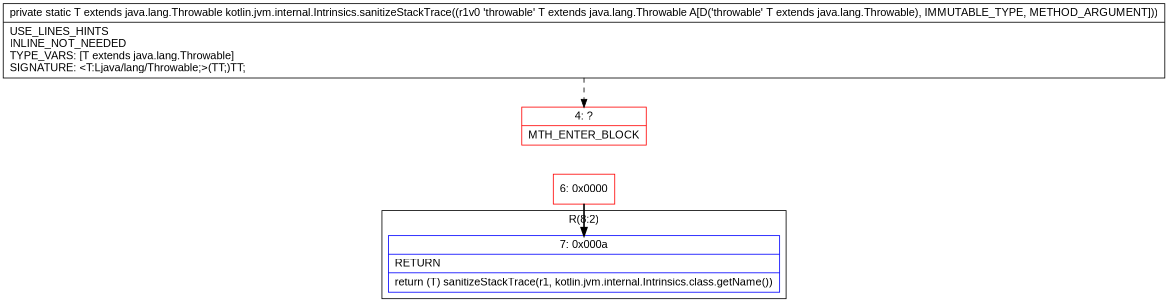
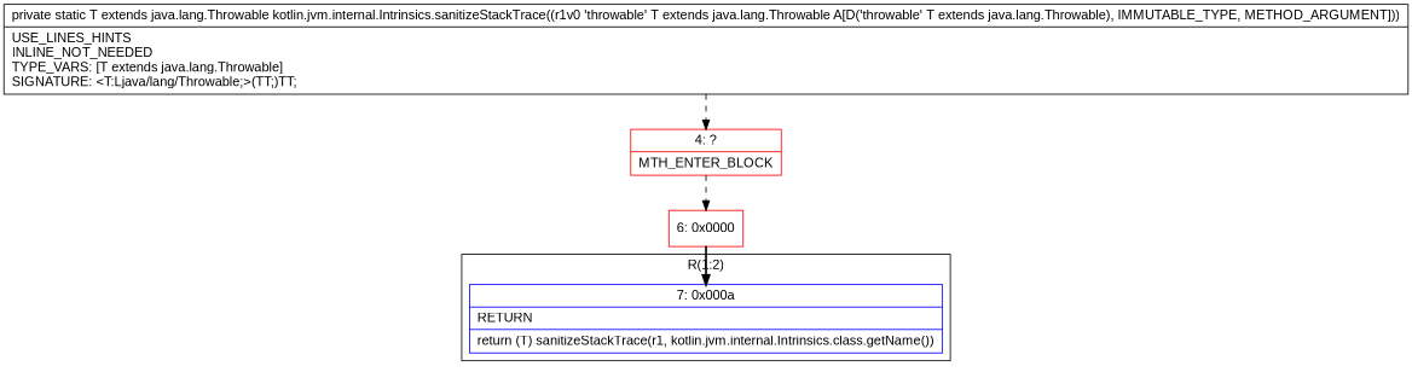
  digraph {
    fontname="Liberation Sans"
    node [color=red fontname="Liberation Sans" shape=record]
    edge [fontname="Liberation Sans" style=dashed]
    n1 [color=blue label="{7\:\ 0x000a|RETURN\l|return (T) sanitizeStackTrace(r1, kotlin.jvm.internal.Intrinsics.class.getName())\l}"]
    n2 [label="{4\:\ ?|MTH_ENTER_BLOCK\l}"]
    n3 [label="{6\:\ 0x0000}"]
    n4 [label="{private static T extends java.lang.Throwable kotlin.jvm.internal.Intrinsics.sanitizeStackTrace((r1v0 'throwable' T extends java.lang.Throwable A[D('throwable' T extends java.lang.Throwable), IMMUTABLE_TYPE, METHOD_ARGUMENT]))  | USE_LINES_HINTS\lINLINE_NOT_NEEDED\lTYPE_VARS: [T extends java.lang.Throwable]\lSIGNATURE: \<T:Ljava\/lang\/Throwable;\>(TT;)TT;\l}" color=""]
    subgraph cluster_1 {
-     label="R(8:2)"
+     label="R(1:2)"
      n1
    }
+   n2 -> n3
    n3 -> n1 [style=bold]
    n4 -> n2
  }
